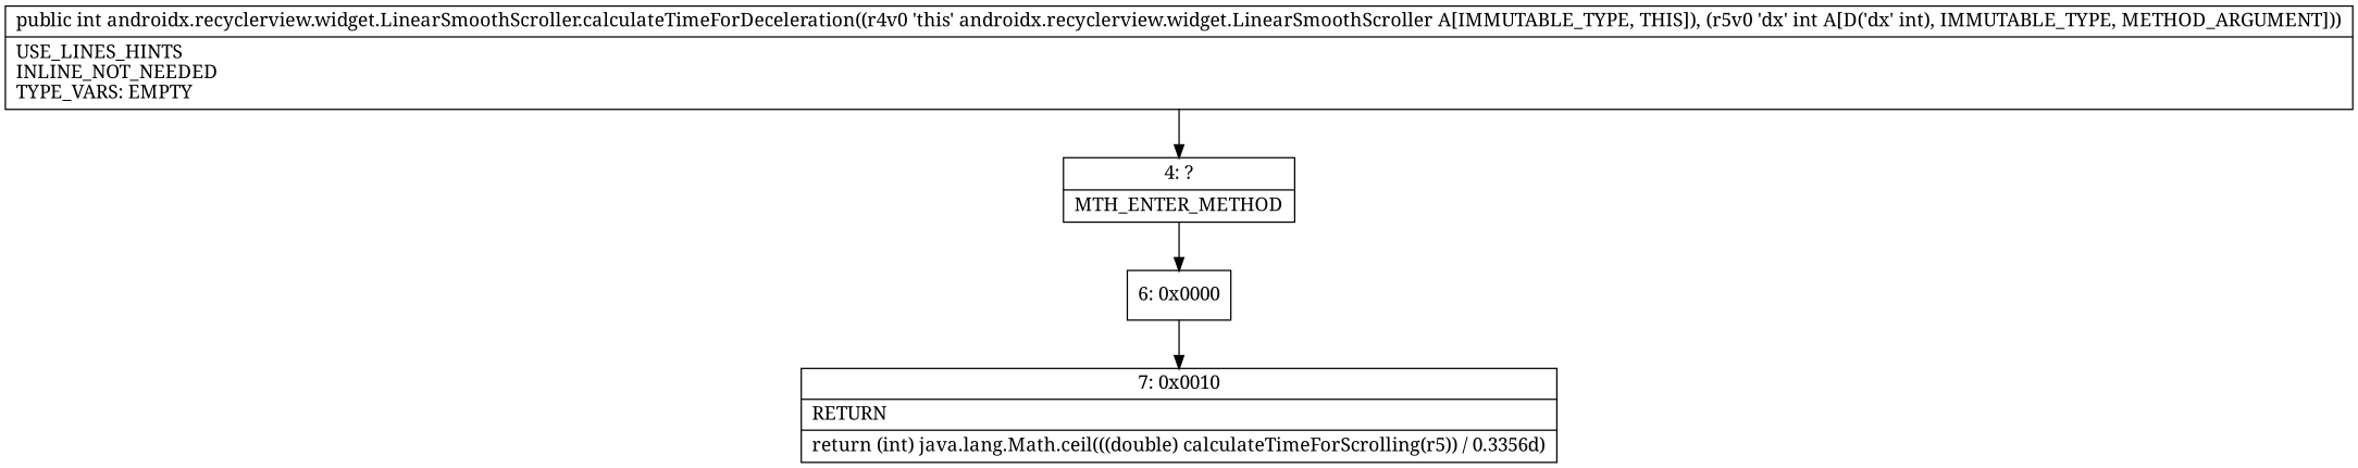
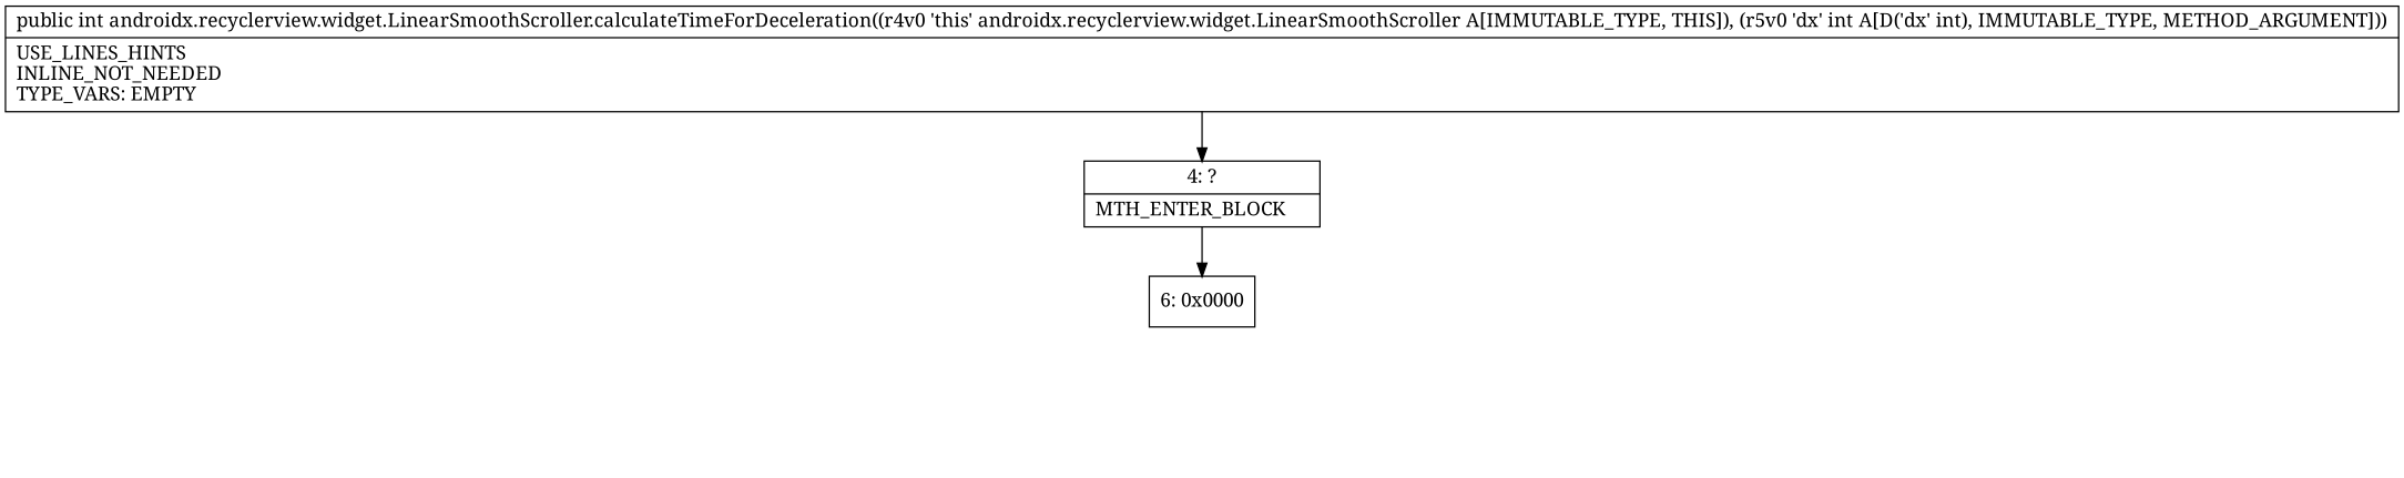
  digraph {
    fontname="Noto Serif"
    node [fontname="Noto Serif" shape=record]
    edge [fontname="Noto Serif"]
-   n1 [label="{4\:\ ?|MTH_ENTER_METHOD\l}"]
+   n1 [label="{4\:\ ?|MTH_ENTER_BLOCK\l}"]
    n2 [label="{6\:\ 0x0000}"]
-   n3 [label="{7\:\ 0x0010|RETURN\l|return (int) java.lang.Math.ceil(((double) calculateTimeForScrolling(r5)) \/ 0.3356d)\l}"]
    n4 [label="{public int androidx.recyclerview.widget.LinearSmoothScroller.calculateTimeForDeceleration((r4v0 'this' androidx.recyclerview.widget.LinearSmoothScroller A[IMMUTABLE_TYPE, THIS]), (r5v0 'dx' int A[D('dx' int), IMMUTABLE_TYPE, METHOD_ARGUMENT]))  | USE_LINES_HINTS\lINLINE_NOT_NEEDED\lTYPE_VARS: EMPTY\l}"]
    n1 -> n2
-   n2 -> n3
    n4 -> n1
  }
